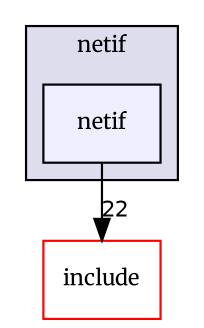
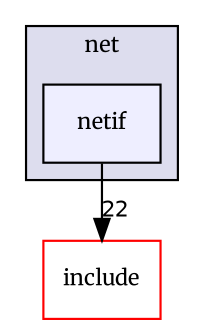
  digraph {
    compound=true
    fontname=Merriweather
    node [fontname=Merriweather fontsize=10 shape=box style=filled]
    n1 [fillcolor="#eeeeff" label=netif pencolor=black]
    n2 [color=red fillcolor=white label=include]
    subgraph cluster_1 {
      bgcolor="#ddddee"
      fontsize=10
-     label=netif
+     label=net
      pencolor=black
      n1
    }
    n1 -> n2 [headlabel=22 labeldistance=1.5 labelfontname=Helvetica labelfontsize=10 fontname=Merriweather]
  }
